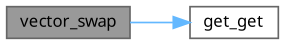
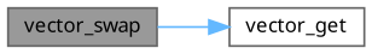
  digraph {
    rankdir=LR
    node [fontname=Mononoki fontsize=10 shape=box style=filled]
    n1 [color=gray40 fillcolor=grey60 fontcolor=black height=0.2 label=vector_swap width=0.4]
-   n2 [color=grey40 fillcolor=white height=0.2 label=get_get width=0.4]
+   n2 [color=grey40 fillcolor=white height=0.2 label=vector_get width=0.4]
    n1 -> n2 [color=steelblue1 fontname=Mononoki fontsize=10 labelfontname=Mononoki labelfontsize=10 style=solid]
  }
